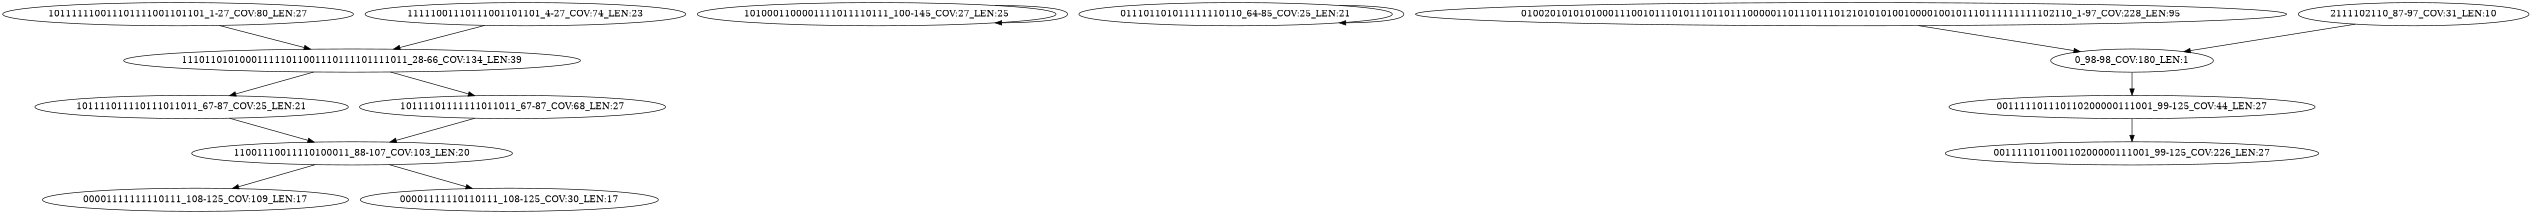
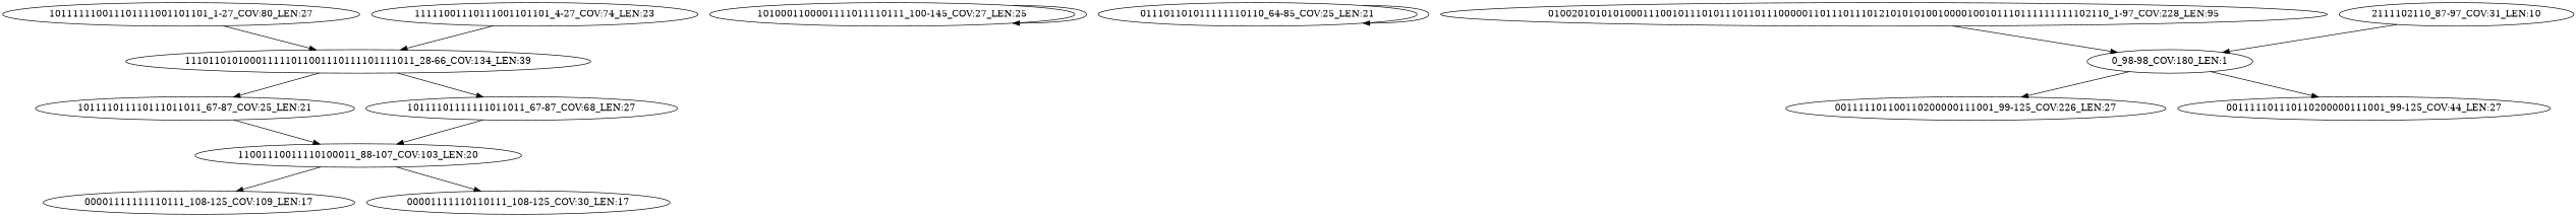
  digraph {
    "101111110011101111001101101_1-27_COV:80_LEN:27"
    "111011010100011111011001110111101111011_28-66_COV:134_LEN:39"
    "101111011110111011011_67-87_COV:25_LEN:21"
    n4 [label="10111101111111011011_67-87_COV:68_LEN:27"]
    "11001110011110100011_88-107_COV:103_LEN:20"
    "00001111111110111_108-125_COV:109_LEN:17"
    "00001111110110111_108-125_COV:30_LEN:17"
    n8 [label="1010001100001111011110111_100-145_COV:27_LEN:25"]
    "011101101011111110110_64-85_COV:25_LEN:21"
    "0_98-98_COV:180_LEN:1"
    "001111101100110200000111001_99-125_COV:226_LEN:27"
    "001111101110110200000111001_99-125_COV:44_LEN:27"
    "01002010101010001110010111010111011011100000110111011101210101010010000100101110111111111102110_1-97_COV:228_LEN:95"
    "11111001110111001101101_4-27_COV:74_LEN:23"
    "2111102110_87-97_COV:31_LEN:10"
    "101111110011101111001101101_1-27_COV:80_LEN:27" -> "111011010100011111011001110111101111011_28-66_COV:134_LEN:39"
    "111011010100011111011001110111101111011_28-66_COV:134_LEN:39" -> "101111011110111011011_67-87_COV:25_LEN:21"
    "111011010100011111011001110111101111011_28-66_COV:134_LEN:39" -> n4
    "101111011110111011011_67-87_COV:25_LEN:21" -> "11001110011110100011_88-107_COV:103_LEN:20"
    n4 -> "11001110011110100011_88-107_COV:103_LEN:20"
    "11001110011110100011_88-107_COV:103_LEN:20" -> "00001111111110111_108-125_COV:109_LEN:17"
    "11001110011110100011_88-107_COV:103_LEN:20" -> "00001111110110111_108-125_COV:30_LEN:17"
    n8 -> n8
    "011101101011111110110_64-85_COV:25_LEN:21" -> "011101101011111110110_64-85_COV:25_LEN:21"
-   "001111101110110200000111001_99-125_COV:44_LEN:27" -> "001111101100110200000111001_99-125_COV:226_LEN:27"
+   "0_98-98_COV:180_LEN:1" -> "001111101100110200000111001_99-125_COV:226_LEN:27"
    "0_98-98_COV:180_LEN:1" -> "001111101110110200000111001_99-125_COV:44_LEN:27"
    "01002010101010001110010111010111011011100000110111011101210101010010000100101110111111111102110_1-97_COV:228_LEN:95" -> "0_98-98_COV:180_LEN:1"
    "11111001110111001101101_4-27_COV:74_LEN:23" -> "111011010100011111011001110111101111011_28-66_COV:134_LEN:39"
    "2111102110_87-97_COV:31_LEN:10" -> "0_98-98_COV:180_LEN:1"
  }
